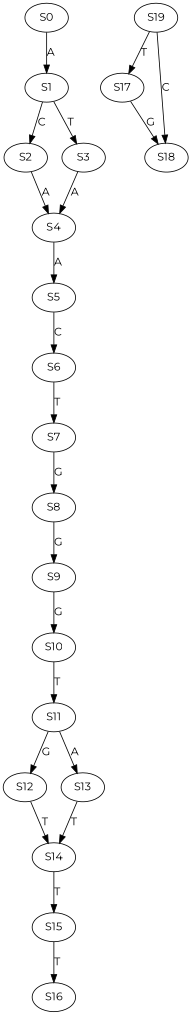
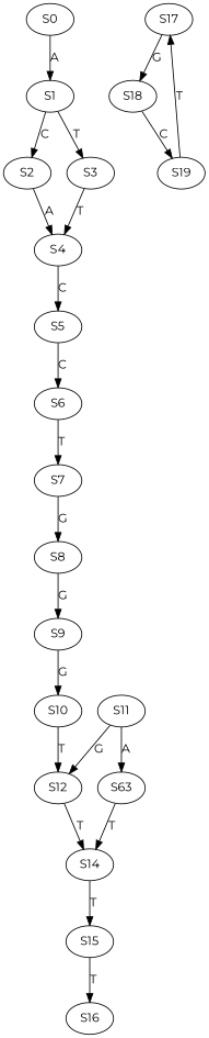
  strict digraph {
    fontname=Montserrat
    node [fontname=Montserrat]
    edge [fontname=Montserrat]
    S0
    S1
    S2
    S3
    S4
    S5
    S6
    S7
    S8
    S9
    S10
    S11
    S12
-   S13
+   S13 [label=S63]
    S14
    S15
    S16
    S17
    S18
    S19
    S0 -> S1 [label=A]
    S1 -> S2 [label=C]
    S1 -> S3 [label=T]
    S2 -> S4 [label=A]
-   S3 -> S4 [label=A]
-   S4 -> S5 [label=A]
+   S3 -> S4 [label=T]
+   S4 -> S5 [label=C]
    S5 -> S6 [label=C]
    S6 -> S7 [label=T]
    S7 -> S8 [label=G]
    S8 -> S9 [label=G]
    S9 -> S10 [label=G]
-   S10 -> S11 [label=T]
+   S10 -> S12 [label=T]
    S11 -> S12 [label=G]
    S11 -> S13 [label=A]
    S12 -> S14 [label=T]
    S13 -> S14 [label=T]
    S14 -> S15 [label=T]
    S15 -> S16 [label=T]
    S17 -> S18 [label=G]
-   S19 -> S18 [label=C]
+   S18 -> S19 [label=C]
    S19 -> S17 [label=T]
  }
